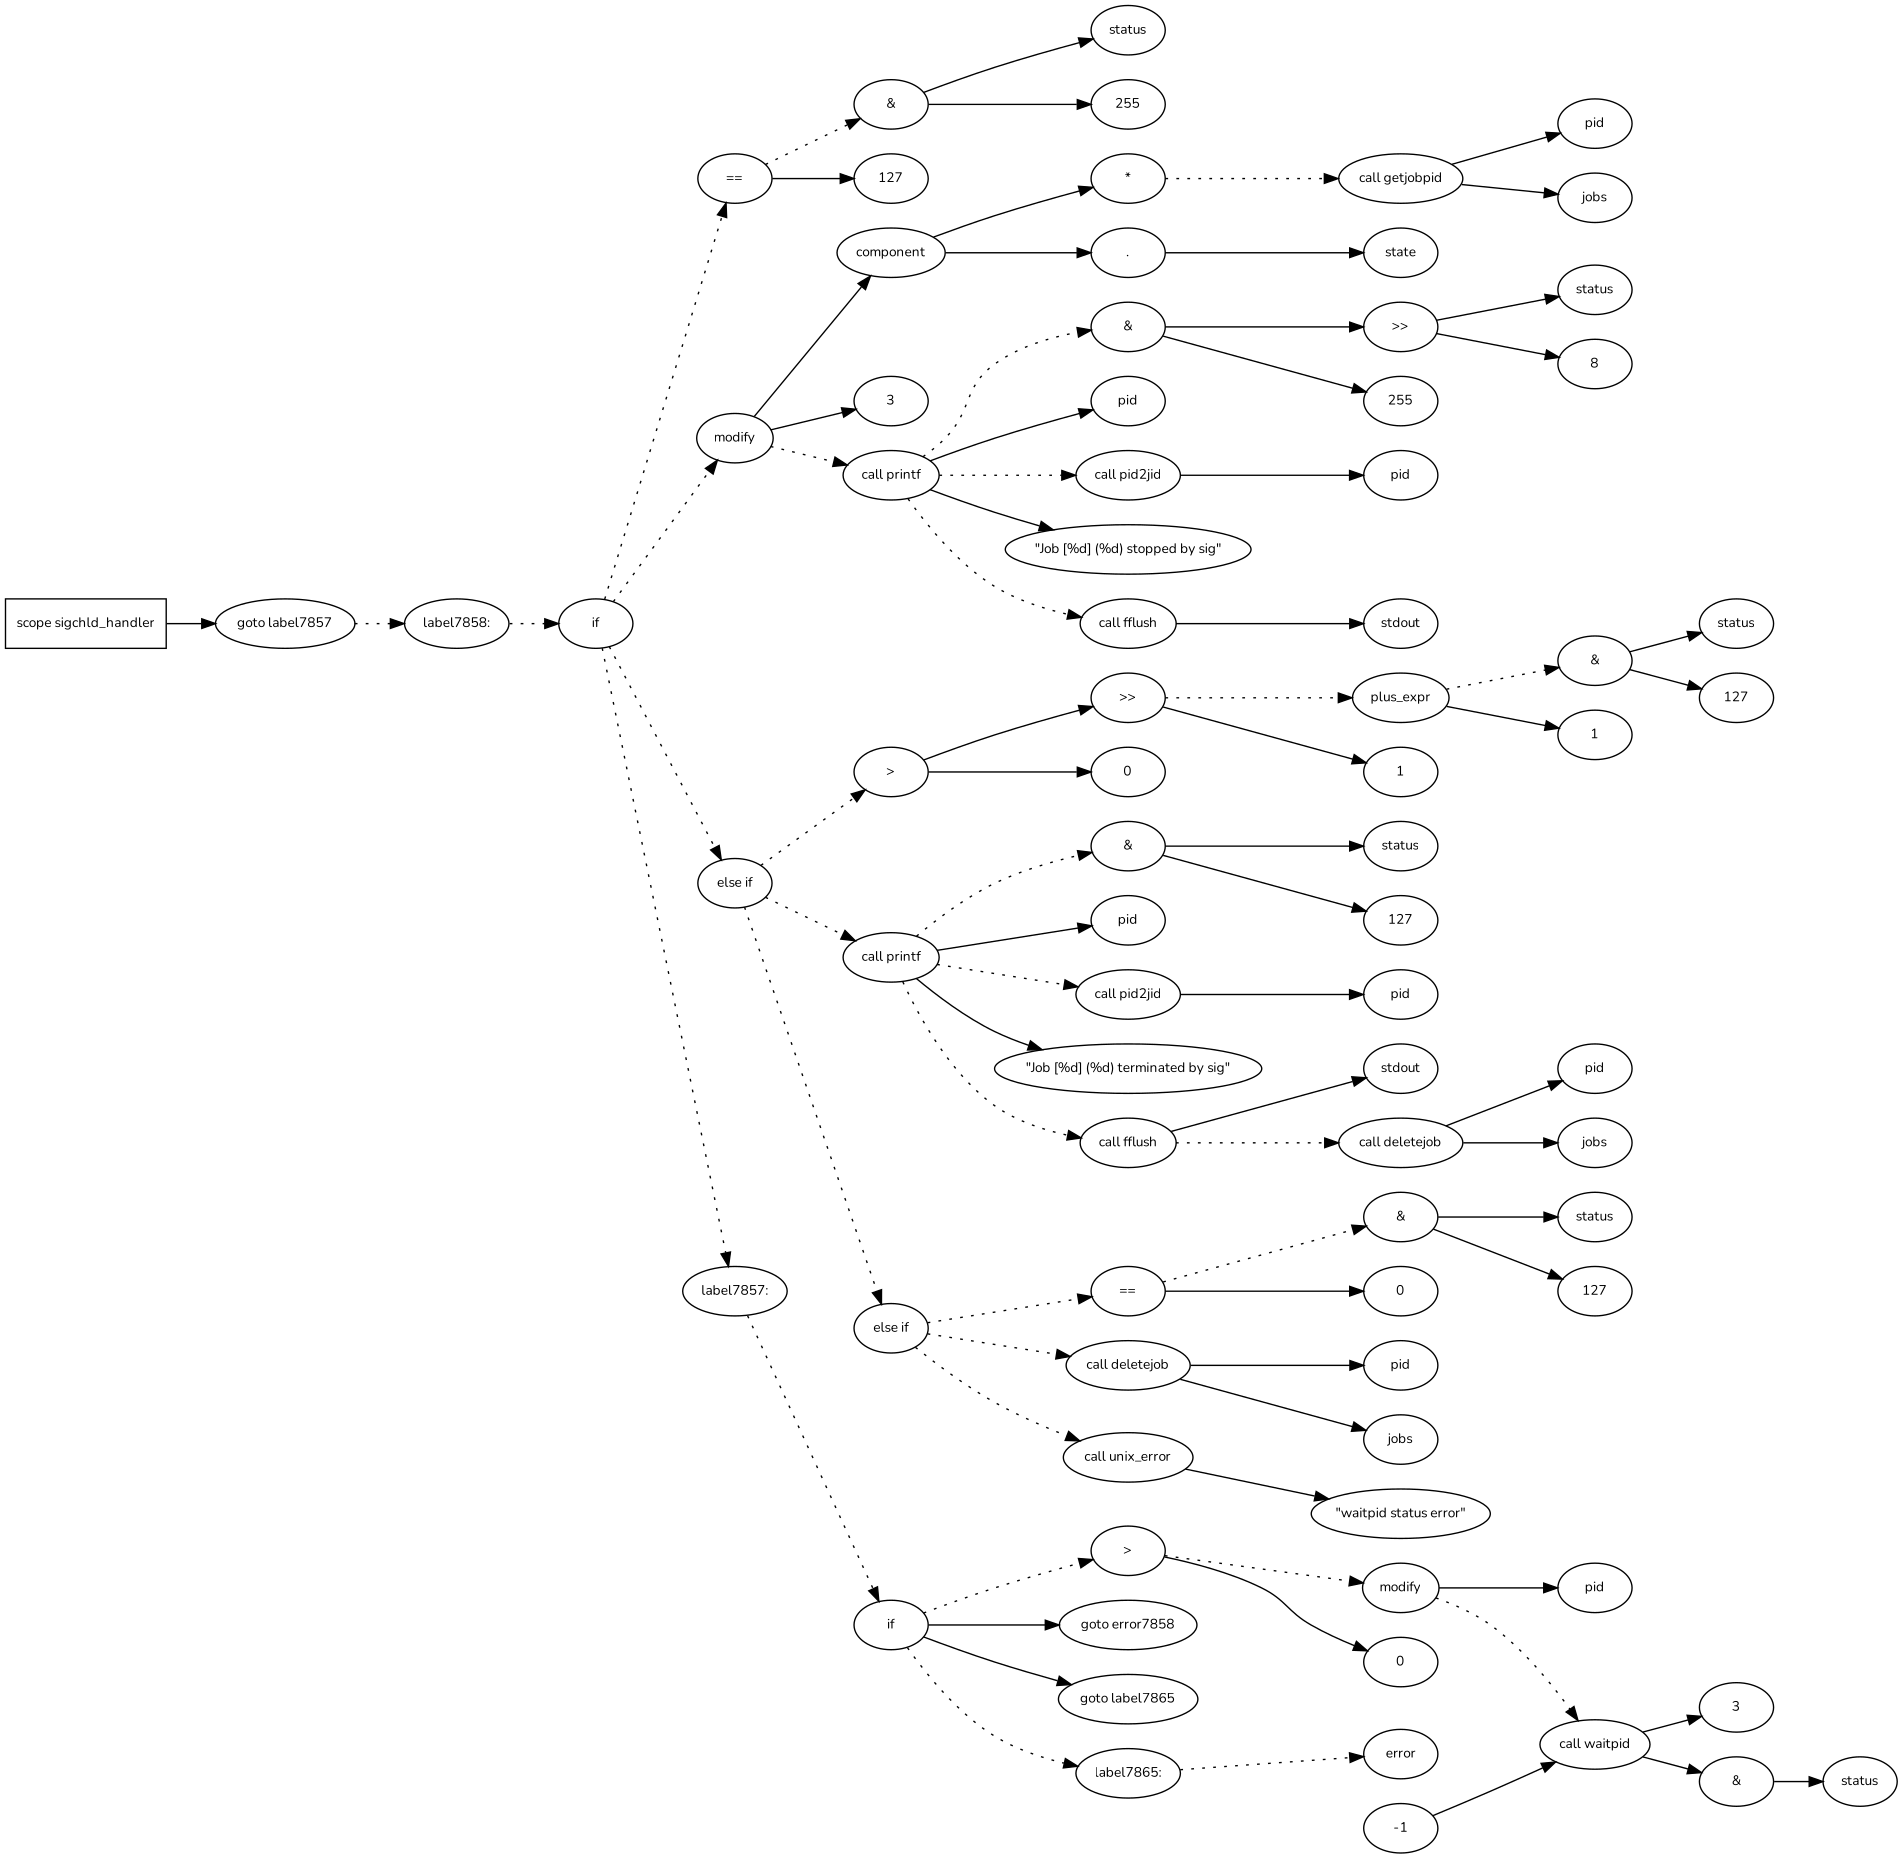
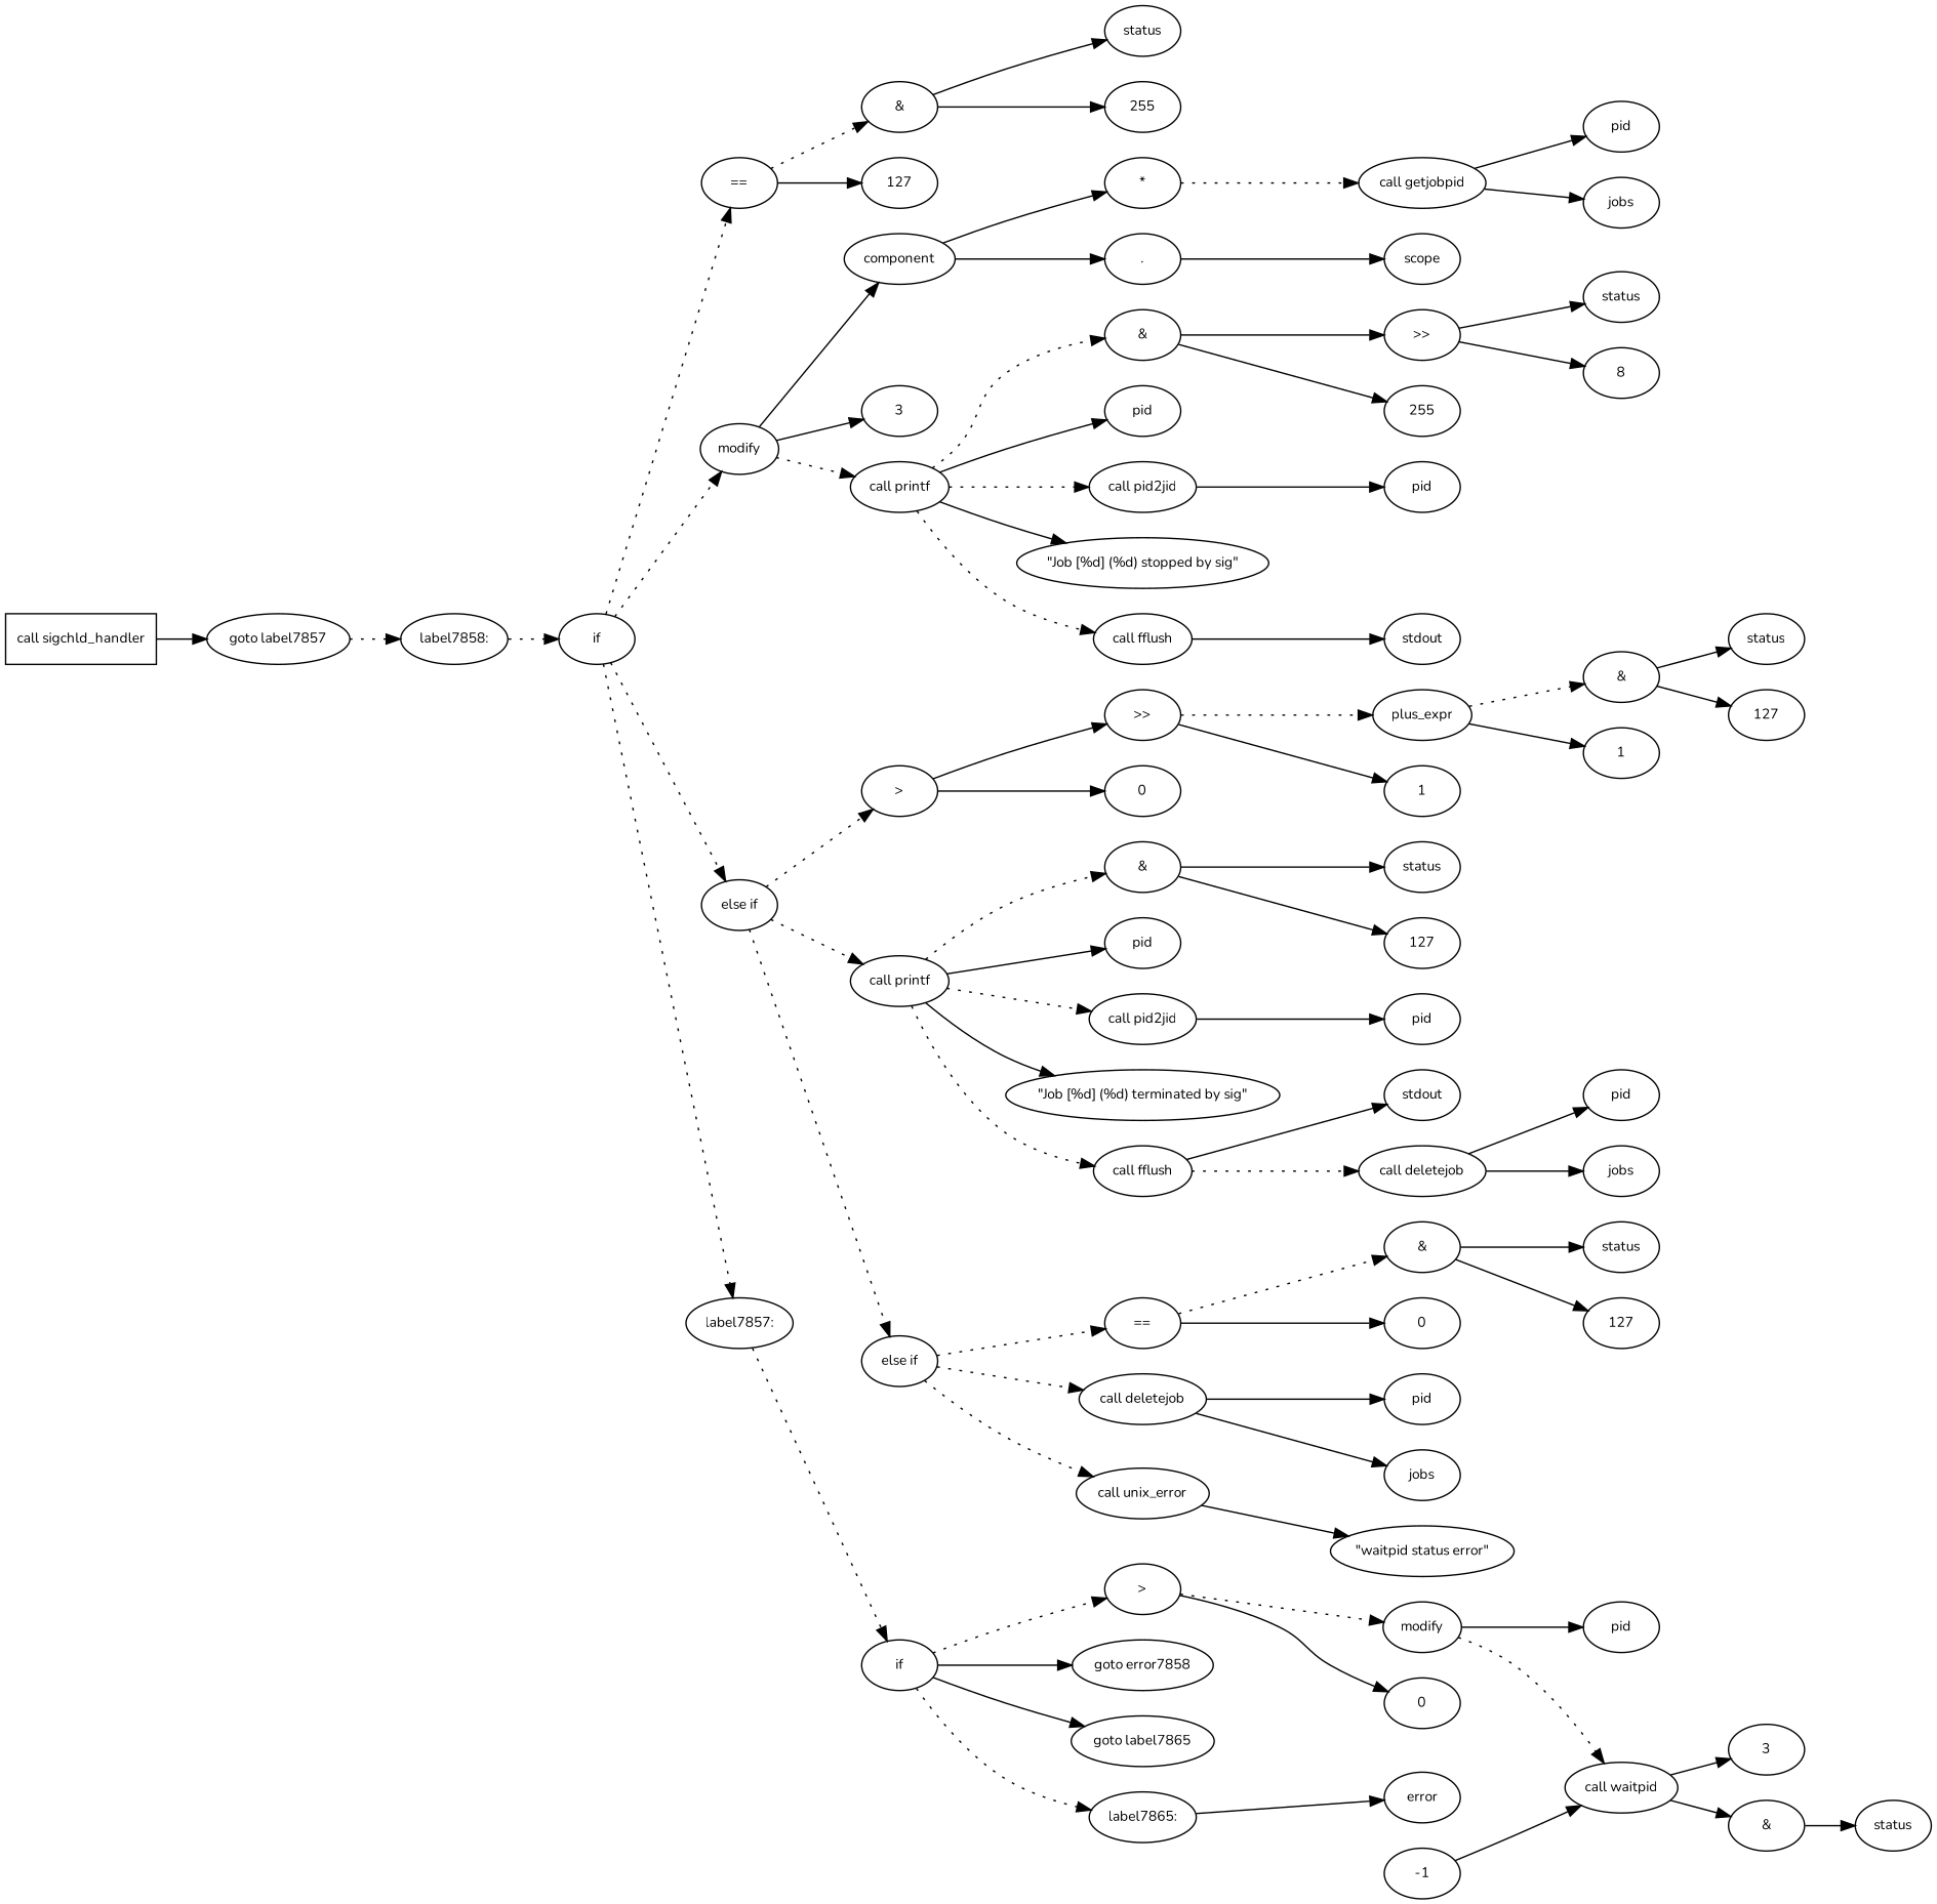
  digraph {
    fontname=Nunito
    fontsize=10
    rankdir=LR
    node [fontname=Nunito fontsize=10 shape=ellipse]
    edge [fontname=Nunito fontsize=10]
-   n1 [label="scope sigchld_handler" shape=box]
+   n1 [label="call sigchld_handler" shape=box]
    n2 [label="goto label7857"]
    n3 [label="label7858:"]
    n4 [label=if]
    n5 [label="=="]
    n6 [label=modify]
    n7 [label="else if"]
    n8 [label="label7857:"]
    n9 [label="&"]
    n10 [label=127]
    n11 [label=component]
    n12 [label=3]
    n13 [label="call printf"]
    n14 [label=">"]
    n15 [label="call printf"]
    n16 [label="else if"]
    n17 [label=if]
    n18 [label=status]
    n19 [label=255]
    n20 [label="*"]
    n21 [label="."]
    n22 [label="&"]
    n23 [label=pid]
    n24 [label="call pid2jid"]
    n25 [label="\"Job [%d] (%d) stopped by sig\""]
    n26 [label="call fflush"]
    n27 [label="call getjobpid"]
-   n28 [label=state]
+   n28 [label=scope]
    n29 [label=pid]
    n30 [label=jobs]
    n31 [label=">>"]
    n32 [label=255]
    n33 [label=pid]
    n34 [label=stdout]
    n35 [label=status]
    n36 [label=8]
    n37 [label=">>"]
    n38 [label=0]
    n39 [label="&"]
    n40 [label=pid]
    n41 [label="call pid2jid"]
    n42 [label="\"Job [%d] (%d) terminated by sig\""]
    n43 [label="call fflush"]
    n44 [label="=="]
    n45 [label="call deletejob"]
    n46 [label="call unix_error"]
    n47 [label=plus_expr]
    n48 [label=1]
    n49 [label="&"]
    n50 [label=1]
    n51 [label=status]
    n52 [label=127]
    n53 [label=status]
    n54 [label=127]
    n55 [label=pid]
    n56 [label=stdout]
    n57 [label="call deletejob"]
    n58 [label=pid]
    n59 [label=jobs]
    n60 [label="&"]
    n61 [label=0]
    n62 [label=pid]
    n63 [label=jobs]
    n64 [label="\"waitpid status error\""]
    n65 [label=status]
    n66 [label=127]
    n67 [label=">"]
    n68 [label="goto error7858"]
    n69 [label="goto label7865"]
    n70 [label="label7865:"]
    n71 [label=modify]
    n72 [label=0]
    n73 [label=error]
    n74 [label=pid]
    n75 [label="call waitpid"]
    n76 [label=3]
    n77 [label="&"]
    n78 [label=status]
    n79 [label=-1]
    n1 -> n2
    n2 -> n3 [style=dotted]
    n3 -> n4 [style=dotted]
    n4 -> n5 [style=dotted]
    n4 -> n6 [style=dotted]
    n4 -> n7 [style=dotted]
    n4 -> n8 [style=dotted]
    n5 -> n9 [style=dotted]
    n5 -> n10
    n6 -> n11
    n6 -> n12
    n6 -> n13 [style=dotted]
    n7 -> n14 [style=dotted]
    n7 -> n15 [style=dotted]
    n7 -> n16 [style=dotted]
    n8 -> n17 [style=dotted]
    n9 -> n18
    n9 -> n19
    n11 -> n20
    n11 -> n21
    n13 -> n22 [style=dotted]
    n13 -> n23
    n13 -> n24 [style=dotted]
    n13 -> n25
    n13 -> n26 [style=dotted]
    n14 -> n37
    n14 -> n38
    n15 -> n39 [style=dotted]
    n15 -> n40
    n15 -> n41 [style=dotted]
    n15 -> n42
    n15 -> n43 [style=dotted]
    n16 -> n44 [style=dotted]
    n16 -> n45 [style=dotted]
    n16 -> n46 [style=dotted]
    n17 -> n67 [style=dotted]
    n17 -> n68
    n17 -> n69
    n17 -> n70 [style=dotted]
    n20 -> n27 [style=dotted]
    n21 -> n28
    n22 -> n31
    n22 -> n32
    n24 -> n33
    n26 -> n34
    n27 -> n29
    n27 -> n30
    n31 -> n35
    n31 -> n36
    n37 -> n47 [style=dotted]
    n37 -> n48
    n39 -> n53
    n39 -> n54
    n41 -> n55
    n43 -> n56
    n43 -> n57 [style=dotted]
    n44 -> n60 [style=dotted]
    n44 -> n61
    n45 -> n62
    n45 -> n63
    n46 -> n64
    n47 -> n49 [style=dotted]
    n47 -> n50
    n49 -> n51
    n49 -> n52
    n57 -> n58
    n57 -> n59
    n60 -> n65
    n60 -> n66
    n67 -> n71 [style=dotted]
    n67 -> n72
-   n70 -> n73 [style=dotted]
+   n70 -> n73 [style=solid]
    n71 -> n74
    n71 -> n75 [style=dotted]
    n75 -> n76
    n75 -> n77
    n77 -> n78
    n79 -> n75
  }
